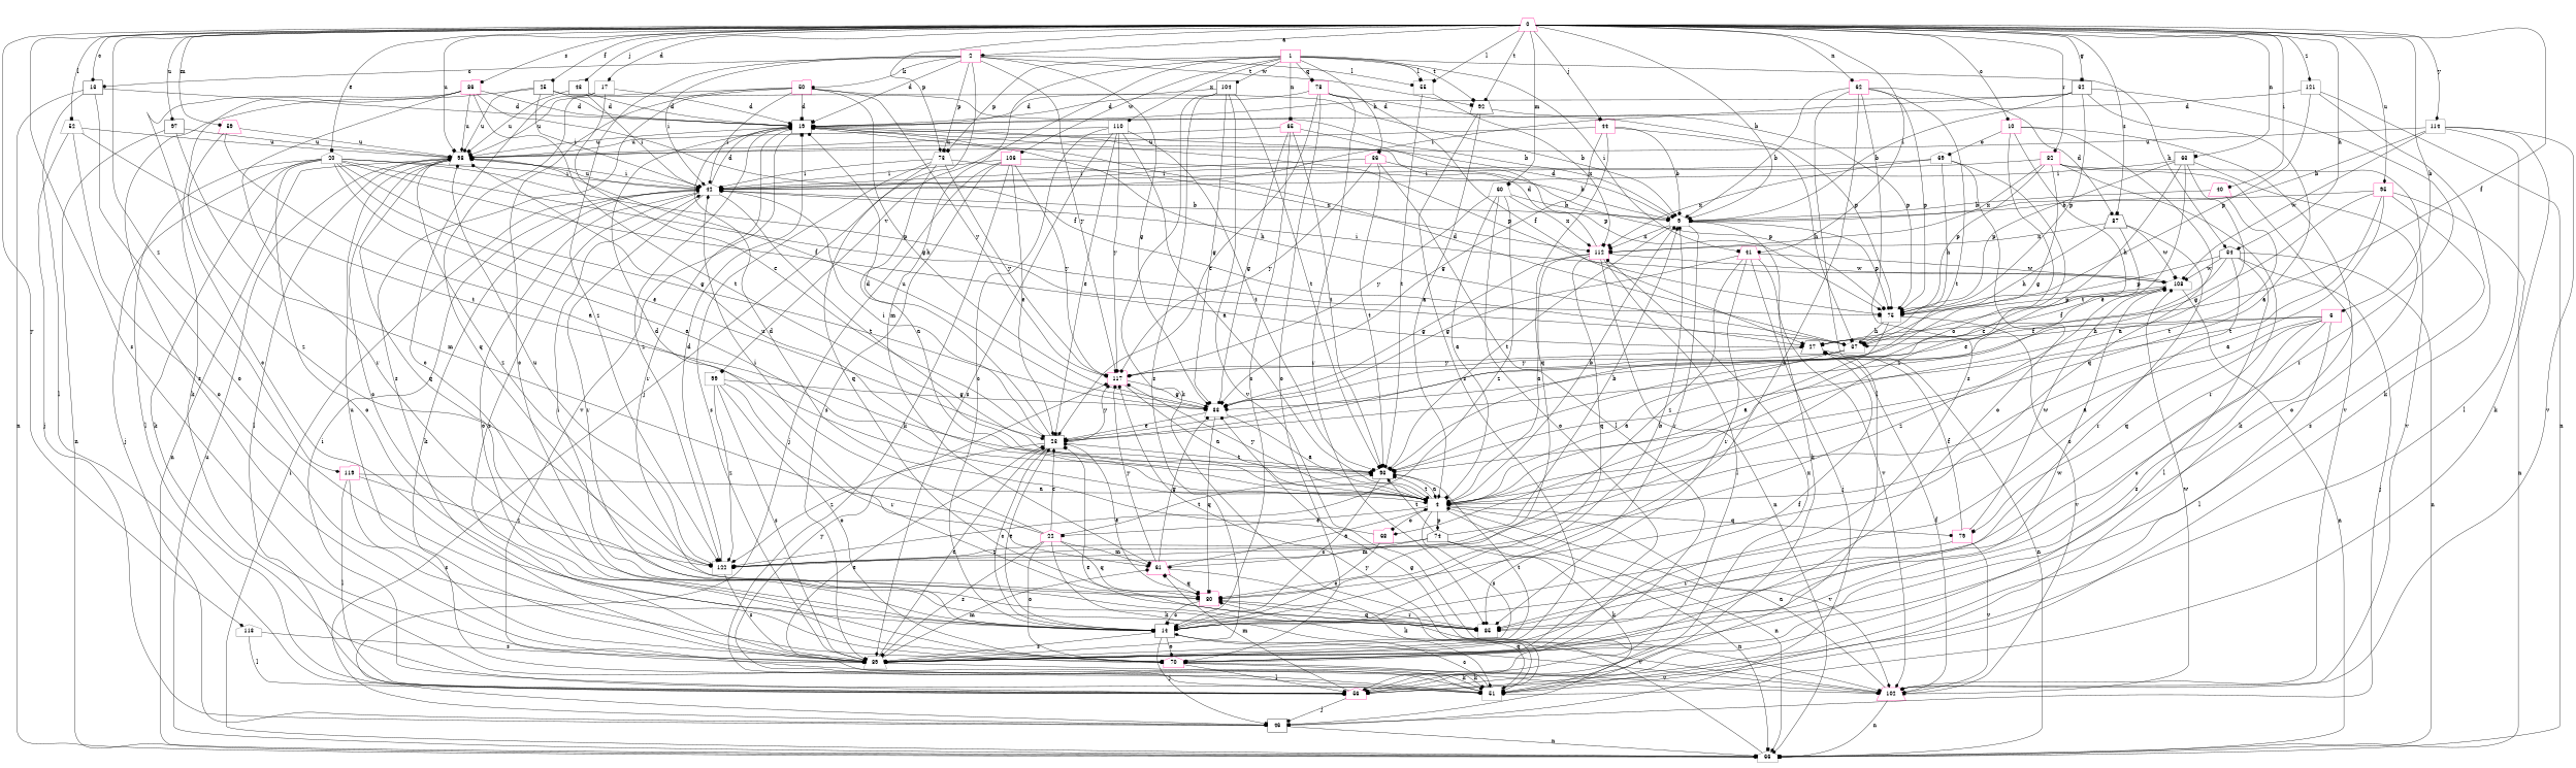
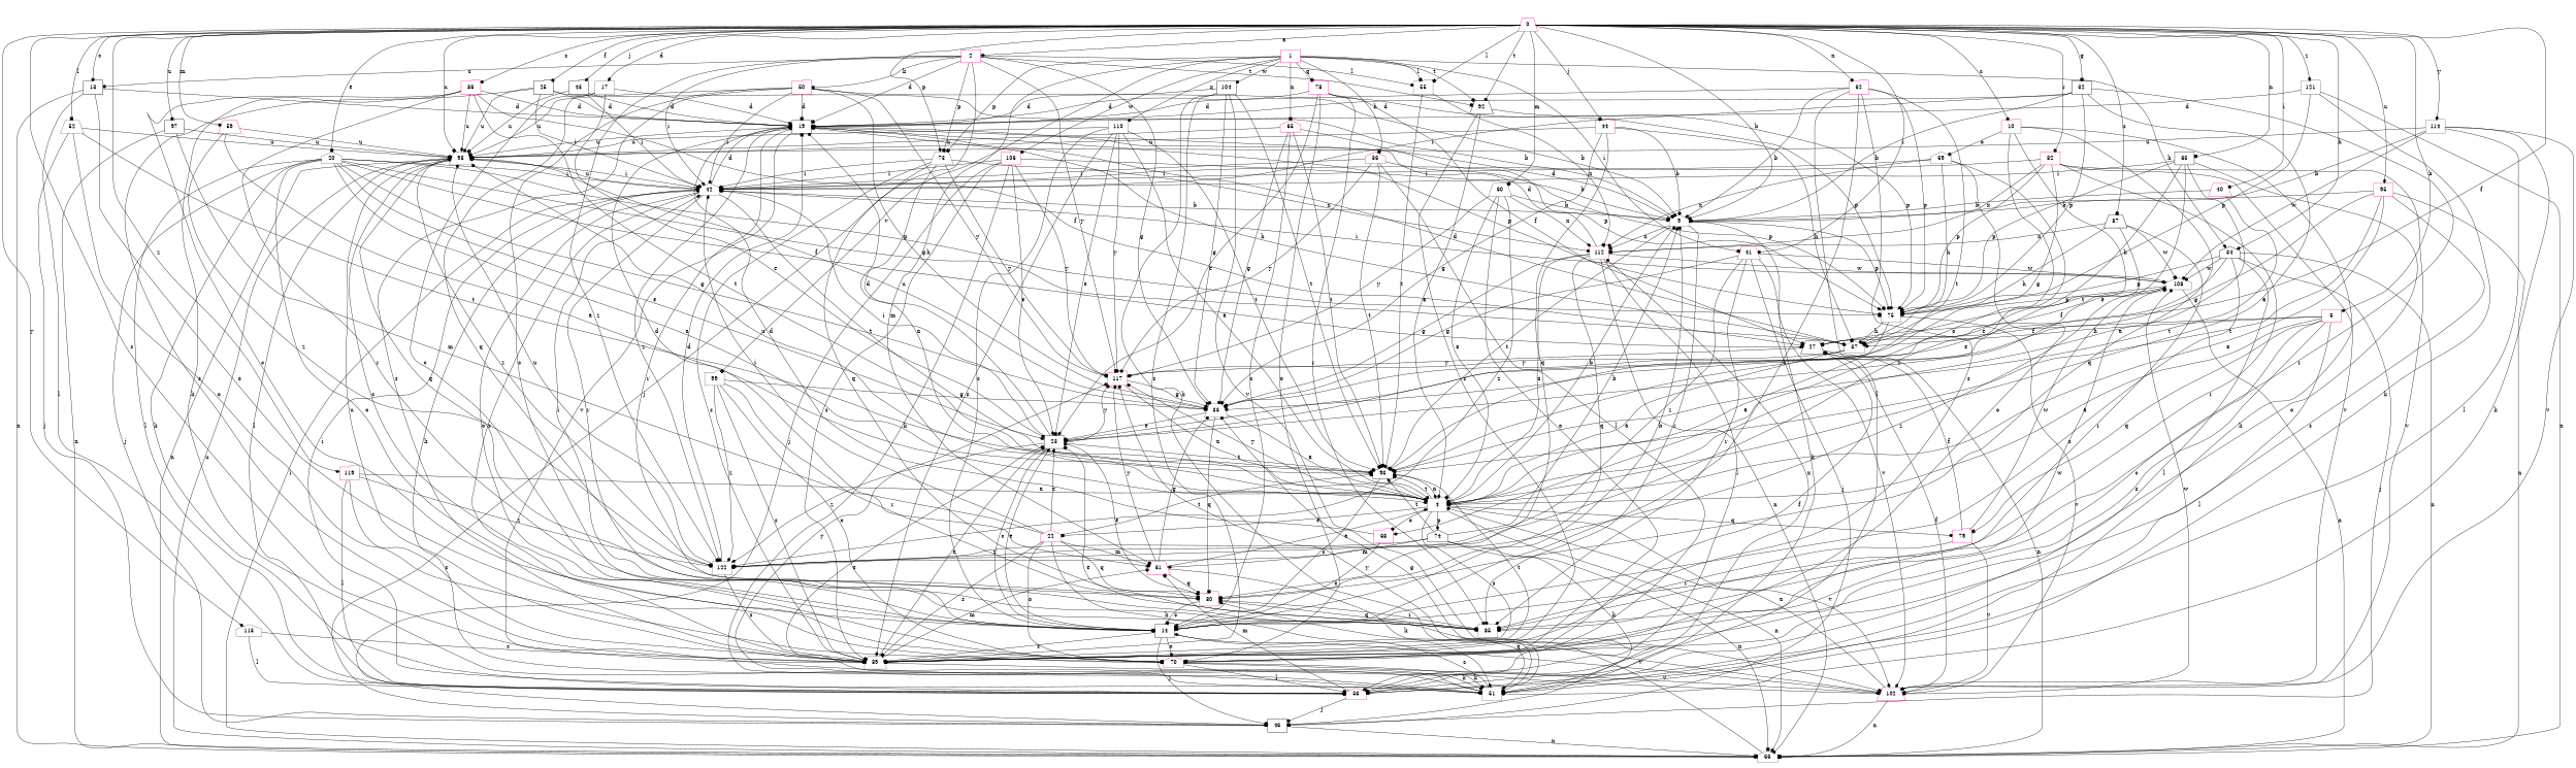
  strict digraph {
    node [color=deeppink shape=folder]
    edge [arrowhead=dot]
    0 [shape=trapezium]
    2 [shape=box]
    6 [shape=box]
    9 [color=gray40 shape=house]
    10
    13 [color=black]
    17 [color=gray40 shape=box]
    20 [color=gray40 shape=house]
    25 [color=black]
    27 [color=black shape=trapezium]
    32 [color=black shape=box]
    34 [color=black shape=house]
    40 [shape=trapezium]
    41 [shape=trapezium]
    43 [color=black]
    44
    52 [color=gray40 shape=trapezium]
    55 [color=gray40]
    59 [shape=trapezium]
    60 [color=gray40 shape=trapezium]
    62
    63 [color=black shape=box]
    73 [color=gray40 shape=trapezium]
    82 [shape=box]
    86
    87 [color=black shape=trapezium]
    89 [color=gray40 shape=trapezium]
    92 [color=black shape=trapezium]
    95 [shape=box]
    97 [color=black]
    98 [color=gray40 shape=trapezium]
    113 [color=gray40 shape=house]
    114 [color=gray40]
    119
    121 [color=gray40]
    19 [color=black shape=box]
    33 [color=gray40 shape=trapezium]
    42 [color=gray40 shape=house]
    46 [color=black shape=box]
    50
    117
    122 [color=gray40 shape=box]
    4 [color=gray40]
    79
    14 [color=black]
    37 [color=gray40 shape=house]
    56 [shape=house]
    93 [color=black shape=house]
    51 [color=gray40]
    75 [color=gray40]
    85 [color=gray40 shape=box]
    112
    68
    102 [shape=trapezium]
    69 [color=gray40 shape=house]
    80
    66 [color=gray40 shape=house]
    70 [shape=house]
    23 [color=black shape=box]
    108 [color=gray40 shape=house]
    61 [shape=trapezium]
    1 [shape=box]
    36 [shape=house]
    65 [shape=house]
    78 [shape=box]
    99 [color=gray40]
    104 [color=black shape=box]
    106
    110 [color=gray40]
    22 [shape=house]
    74 [color=black shape=house]
    0 -> 2 [arrowhead=diamond label=a]
    0 -> 6 [arrowhead=diamond label=b]
    0 -> 9 [arrowhead=diamond label=b]
    0 -> 10 [label=c]
    0 -> 13 [label=c]
    0 -> 17 [arrowhead=diamond label=d]
    0 -> 20 [arrowhead=box label=e]
    0 -> 25 [label=f]
    0 -> 27 [label=f]
    0 -> 32 [arrowhead=box label=g]
    0 -> 34 [arrowhead=diamond label=h]
    0 -> 40 [label=i]
    0 -> 41 [label=i]
    0 -> 43 [arrowhead=diamond label=j]
    0 -> 44 [arrowhead=box label=j]
    0 -> 52 [arrowhead=box label=l]
    0 -> 55 [arrowhead=box label=l]
    0 -> 59 [label=m]
    0 -> 60 [arrowhead=box label=m]
    0 -> 62 [label=n]
    0 -> 63 [arrowhead=box label=n]
    0 -> 73 [arrowhead=diamond label=p]
    0 -> 82 [label=r]
    0 -> 86 [label=s]
    0 -> 87 [arrowhead=box label=s]
    0 -> 89 [arrowhead=diamond label=s]
    0 -> 92 [label=t]
    0 -> 95 [arrowhead=diamond label=u]
    0 -> 97 [label=u]
    0 -> 98 [arrowhead=box label=u]
    0 -> 113 [arrowhead=diamond label=y]
    0 -> 114 [arrowhead=diamond label=y]
    0 -> 119 [arrowhead=diamond label=z]
    0 -> 121 [arrowhead=diamond label=z]
    2 -> 13 [label=c]
    2 -> 55 [label=l]
    2 -> 73 [arrowhead=box label=p]
    2 -> 92 [arrowhead=box label=t]
    2 -> 19 [arrowhead=box label=d]
    2 -> 33 [arrowhead=diamond label=g]
    2 -> 42 [arrowhead=diamond label=i]
    2 -> 46 [arrowhead=diamond label=j]
    2 -> 50 [label=k]
    2 -> 117 [arrowhead=box label=y]
    2 -> 122 [arrowhead=box label=z]
    6 -> 27 [arrowhead=box label=f]
    6 -> 89 [arrowhead=diamond label=s]
    6 -> 4 [label=a]
    6 -> 79 [arrowhead=box label=q]
    6 -> 14 [label=c]
    6 -> 37 [arrowhead=diamond label=h]
    6 -> 56 [label=l]
    9 -> 19 [arrowhead=box label=d]
    9 -> 93 [label=t]
    9 -> 51 [label=k]
    9 -> 75 [label=p]
    9 -> 85 [label=r]
    9 -> 112 [arrowhead=box label=x]
    10 -> 93 [label=t]
    10 -> 68 [arrowhead=diamond label=o]
    10 -> 102 [label=v]
    10 -> 69 [label=o]
    10 -> 80 [arrowhead=box label=q]
    13 -> 19 [arrowhead=box label=d]
    13 -> 56 [arrowhead=box label=l]
    13 -> 66 [arrowhead=diamond label=n]
    13 -> 70 [arrowhead=box label=o]
    17 -> 19 [arrowhead=diamond label=d]
    17 -> 14 [label=c]
    17 -> 80 [arrowhead=box label=q]
    17 -> 23 [label=e]
    20 -> 27 [arrowhead=diamond label=f]
    20 -> 33 [arrowhead=diamond label=g]
    20 -> 42 [arrowhead=box label=i]
    20 -> 46 [label=j]
    20 -> 4 [label=a]
    20 -> 37 [arrowhead=diamond label=h]
    20 -> 56 [label=l]
    20 -> 51 [arrowhead=diamond label=k]
    20 -> 75 [arrowhead=box label=p]
    20 -> 70 [arrowhead=box label=o]
    20 -> 23 [arrowhead=diamond label=e]
    25 -> 9 [arrowhead=box label=b]
    25 -> 89 [label=s]
    25 -> 98 [label=u]
    25 -> 19 [arrowhead=box label=d]
    25 -> 42 [label=i]
    27 -> 117 [arrowhead=diamond label=y]
    27 -> 66 [arrowhead=box label=n]
    32 -> 9 [arrowhead=box label=b]
    32 -> 19 [arrowhead=diamond label=d]
    32 -> 42 [arrowhead=box label=i]
    32 -> 4 [arrowhead=box label=a]
    32 -> 75 [arrowhead=box label=p]
    32 -> 85 [arrowhead=box label=r]
    34 -> 46 [label=j]
    34 -> 14 [arrowhead=diamond label=c]
    34 -> 56 [label=l]
    34 -> 75 [arrowhead=diamond label=p]
    34 -> 66 [arrowhead=box label=n]
    34 -> 23 [arrowhead=diamond label=e]
    34 -> 108 [label=w]
    40 -> 9 [arrowhead=diamond label=b]
    40 -> 93 [arrowhead=diamond label=t]
    41 -> 33 [label=g]
    41 -> 46 [arrowhead=box label=j]
    41 -> 122 [arrowhead=diamond label=z]
    41 -> 85 [arrowhead=diamond label=r]
    41 -> 102 [arrowhead=diamond label=v]
    41 -> 108 [arrowhead=diamond label=w]
    43 -> 98 [arrowhead=box label=u]
    43 -> 19 [arrowhead=box label=d]
    43 -> 42 [label=i]
    44 -> 9 [label=b]
    44 -> 98 [arrowhead=box label=u]
    44 -> 33 [arrowhead=box label=g]
    44 -> 37 [arrowhead=box label=h]
    44 -> 80 [label=q]
    52 -> 98 [label=u]
    52 -> 46 [label=j]
    52 -> 93 [arrowhead=diamond label=t]
    52 -> 70 [label=o]
    55 -> 93 [label=t]
    55 -> 112 [arrowhead=box label=x]
    59 -> 98 [arrowhead=diamond label=u]
    59 -> 122 [arrowhead=diamond label=z]
    59 -> 4 [arrowhead=diamond label=a]
    60 -> 9 [label=b]
    60 -> 117 [arrowhead=diamond label=y]
    60 -> 122 [arrowhead=diamond label=z]
    60 -> 4 [arrowhead=box label=a]
    60 -> 112 [arrowhead=diamond label=x]
    60 -> 70 [arrowhead=box label=o]
    62 -> 9 [arrowhead=diamond label=b]
    62 -> 89 [arrowhead=diamond label=s]
-   62 -> 87 [label=d]
+   62 -> 19 [label=d]
    62 -> 14 [arrowhead=box label=c]
    62 -> 56 [label=l]
    62 -> 93 [arrowhead=box label=t]
    62 -> 75 [arrowhead=box label=p]
    63 -> 42 [arrowhead=diamond label=i]
    63 -> 4 [arrowhead=diamond label=a]
    63 -> 37 [arrowhead=box label=h]
    63 -> 75 [arrowhead=diamond label=p]
    63 -> 70 [arrowhead=box label=o]
    63 -> 23 [arrowhead=box label=e]
    73 -> 89 [arrowhead=box label=s]
    73 -> 42 [arrowhead=diamond label=i]
    73 -> 117 [arrowhead=box label=y]
    73 -> 4 [label=a]
    73 -> 112 [label=x]
    73 -> 80 [arrowhead=box label=q]
    82 -> 33 [arrowhead=diamond label=g]
    82 -> 42 [label=i]
    82 -> 51 [arrowhead=box label=k]
    82 -> 75 [arrowhead=box label=p]
    82 -> 85 [arrowhead=box label=r]
    82 -> 112 [arrowhead=box label=x]
    82 -> 102 [arrowhead=diamond label=v]
    86 -> 27 [arrowhead=box label=f]
    86 -> 98 [arrowhead=diamond label=u]
    86 -> 19 [arrowhead=box label=d]
    86 -> 14 [label=c]
    86 -> 93 [arrowhead=diamond label=t]
    86 -> 51 [arrowhead=diamond label=k]
    86 -> 85 [arrowhead=box label=r]
    87 -> 37 [arrowhead=box label=h]
    87 -> 85 [label=r]
    87 -> 112 [arrowhead=box label=x]
    87 -> 23 [arrowhead=diamond label=e]
    87 -> 108 [arrowhead=box label=w]
    89 -> 98 [label=u]
    89 -> 93 [label=t]
    89 -> 51 [label=k]
    89 -> 23 [label=e]
    89 -> 108 [label=w]
    89 -> 61 [label=m]
    92 -> 89 [arrowhead=box label=s]
    92 -> 4 [arrowhead=diamond label=a]
    92 -> 75 [arrowhead=diamond label=p]
    95 -> 9 [arrowhead=box label=b]
    95 -> 89 [arrowhead=box label=s]
    95 -> 33 [label=g]
    95 -> 4 [arrowhead=box label=a]
    95 -> 93 [label=t]
    95 -> 66 [label=n]
    97 -> 98 [arrowhead=diamond label=u]
    97 -> 66 [arrowhead=diamond label=n]
    97 -> 61 [arrowhead=diamond label=m]
    98 -> 42 [arrowhead=box label=i]
    98 -> 122 [arrowhead=box label=z]
    98 -> 14 [arrowhead=box label=c]
    98 -> 56 [arrowhead=diamond label=l]
    98 -> 80 [arrowhead=box label=q]
    98 -> 66 [arrowhead=box label=n]
    113 -> 89 [arrowhead=box label=s]
    113 -> 56 [label=l]
    114 -> 9 [label=b]
    114 -> 98 [label=u]
    114 -> 56 [arrowhead=box label=l]
    114 -> 51 [label=k]
    114 -> 102 [arrowhead=diamond label=v]
    114 -> 108 [label=w]
    119 -> 89 [arrowhead=box label=s]
    119 -> 122 [label=z]
    119 -> 4 [arrowhead=diamond label=a]
    119 -> 56 [arrowhead=diamond label=l]
    121 -> 19 [arrowhead=box label=d]
    121 -> 51 [arrowhead=diamond label=k]
    121 -> 75 [label=p]
    121 -> 66 [arrowhead=box label=n]
    19 -> 98 [label=u]
    19 -> 122 [arrowhead=box label=z]
    19 -> 37 [label=h]
    19 -> 75 [label=p]
    19 -> 85 [arrowhead=diamond label=r]
    19 -> 102 [arrowhead=diamond label=v]
    33 -> 98 [arrowhead=diamond label=u]
    33 -> 4 [arrowhead=diamond label=a]
    33 -> 80 [arrowhead=box label=q]
    33 -> 23 [arrowhead=box label=e]
    42 -> 9 [label=b]
    42 -> 89 [arrowhead=diamond label=s]
    42 -> 98 [arrowhead=box label=u]
    42 -> 19 [arrowhead=diamond label=d]
    42 -> 93 [arrowhead=diamond label=t]
    42 -> 51 [arrowhead=diamond label=k]
    42 -> 85 [arrowhead=box label=r]
    42 -> 70 [arrowhead=box label=o]
    46 -> 33 [label=g]
    46 -> 66 [arrowhead=box label=n]
    50 -> 9 [label=b]
    50 -> 89 [arrowhead=diamond label=s]
    50 -> 98 [arrowhead=box label=u]
    50 -> 19 [arrowhead=box label=d]
    50 -> 33 [arrowhead=diamond label=g]
    50 -> 42 [label=i]
    50 -> 117 [label=y]
    50 -> 14 [arrowhead=diamond label=c]
    117 -> 33 [arrowhead=diamond label=g]
    117 -> 4 [arrowhead=diamond label=a]
    122 -> 89 [label=s]
    122 -> 98 [label=u]
    122 -> 19 [arrowhead=box label=d]
    4 -> 9 [label=b]
    4 -> 89 [arrowhead=box label=s]
    4 -> 98 [label=u]
    4 -> 117 [label=y]
    4 -> 79 [label=q]
    4 -> 93 [arrowhead=box label=t]
    4 -> 68 [label=o]
    4 -> 102 [arrowhead=diamond label=v]
    4 -> 66 [arrowhead=diamond label=n]
    4 -> 22 [arrowhead=box label=e]
    4 -> 74 [arrowhead=diamond label=p]
    79 -> 27 [arrowhead=diamond label=f]
    79 -> 85 [label=r]
    79 -> 102 [arrowhead=diamond label=v]
    79 -> 108 [arrowhead=box label=w]
    14 -> 9 [label=b]
    14 -> 89 [label=s]
    14 -> 42 [arrowhead=diamond label=i]
    14 -> 46 [arrowhead=box label=j]
    14 -> 102 [arrowhead=box label=v]
    14 -> 70 [arrowhead=diamond label=o]
    14 -> 23 [arrowhead=diamond label=e]
    37 -> 19 [arrowhead=box label=d]
    37 -> 117 [label=y]
    37 -> 4 [arrowhead=diamond label=a]
    56 -> 42 [label=i]
    56 -> 46 [label=j]
    56 -> 112 [label=x]
    56 -> 61 [arrowhead=box label=m]
    93 -> 4 [arrowhead=diamond label=a]
    93 -> 14 [arrowhead=box label=c]
    51 -> 117 [arrowhead=diamond label=y]
    51 -> 14 [arrowhead=diamond label=c]
    51 -> 80 [arrowhead=diamond label=q]
    51 -> 23 [arrowhead=diamond label=e]
    75 -> 4 [label=a]
    75 -> 37 [label=h]
    75 -> 102 [arrowhead=box label=v]
    85 -> 80 [arrowhead=box label=q]
    112 -> 19 [label=d]
    112 -> 33 [arrowhead=box label=g]
    112 -> 4 [label=a]
    112 -> 56 [arrowhead=diamond label=l]
    112 -> 80 [label=q]
    112 -> 66 [label=n]
    112 -> 108 [arrowhead=diamond label=w]
    68 -> 19 [arrowhead=diamond label=d]
    68 -> 14 [arrowhead=box label=c]
    102 -> 27 [arrowhead=diamond label=f]
    102 -> 4 [label=a]
    102 -> 66 [arrowhead=box label=n]
    102 -> 23 [arrowhead=box label=e]
    102 -> 108 [label=w]
    69 -> 42 [label=i]
    69 -> 122 [arrowhead=box label=z]
    69 -> 37 [arrowhead=diamond label=h]
    69 -> 112 [label=x]
    69 -> 70 [label=o]
    80 -> 14 [arrowhead=box label=c]
    80 -> 85 [label=r]
    80 -> 23 [label=e]
    66 -> 98 [arrowhead=diamond label=u]
    66 -> 42 [label=i]
    66 -> 117 [label=y]
    70 -> 27 [arrowhead=box label=f]
    70 -> 56 [arrowhead=box label=l]
    70 -> 51 [label=k]
    70 -> 102 [label=v]
    23 -> 19 [label=d]
    23 -> 42 [label=i]
    23 -> 117 [label=y]
    23 -> 122 [arrowhead=diamond label=z]
    23 -> 14 [arrowhead=box label=c]
    23 -> 93 [label=t]
    108 -> 27 [label=f]
    108 -> 42 [arrowhead=diamond label=i]
    108 -> 122 [label=z]
    108 -> 75 [arrowhead=box label=p]
    108 -> 66 [arrowhead=box label=n]
    61 -> 33 [label=g]
    61 -> 117 [label=y]
    61 -> 4 [arrowhead=diamond label=a]
    61 -> 51 [label=k]
    61 -> 80 [label=q]
    1 -> 34 [arrowhead=diamond label=h]
    1 -> 41 [arrowhead=box label=i]
    1 -> 55 [arrowhead=box label=l]
    1 -> 73 [arrowhead=box label=p]
    1 -> 92 [arrowhead=box label=t]
    1 -> 61 [label=m]
    1 -> 36 [arrowhead=box label=h]
    1 -> 65 [arrowhead=box label=n]
    1 -> 78 [arrowhead=box label=q]
    1 -> 99 [arrowhead=box label=v]
    1 -> 104 [label=w]
    1 -> 106 [label=w]
    1 -> 110 [label=x]
    36 -> 42 [arrowhead=box label=i]
    36 -> 117 [label=y]
    36 -> 56 [arrowhead=diamond label=l]
    36 -> 93 [arrowhead=box label=t]
    36 -> 75 [arrowhead=box label=p]
    65 -> 98 [label=u]
    65 -> 33 [label=g]
    65 -> 14 [arrowhead=diamond label=c]
    65 -> 93 [arrowhead=box label=t]
    65 -> 75 [arrowhead=diamond label=p]
    78 -> 27 [arrowhead=diamond label=f]
    78 -> 19 [arrowhead=diamond label=d]
    78 -> 75 [label=p]
    78 -> 85 [label=r]
    78 -> 70 [arrowhead=diamond label=o]
    78 -> 23 [arrowhead=diamond label=e]
    99 -> 89 [label=s]
    99 -> 33 [arrowhead=box label=g]
    99 -> 122 [arrowhead=diamond label=z]
    99 -> 85 [arrowhead=diamond label=r]
    99 -> 70 [arrowhead=diamond label=o]
    104 -> 89 [arrowhead=box label=s]
    104 -> 19 [arrowhead=diamond label=d]
    104 -> 33 [label=g]
    104 -> 93 [arrowhead=box label=t]
    104 -> 51 [arrowhead=diamond label=k]
    104 -> 102 [arrowhead=box label=v]
    106 -> 9 [arrowhead=box label=b]
    106 -> 89 [arrowhead=box label=s]
    106 -> 42 [arrowhead=diamond label=i]
    106 -> 46 [arrowhead=diamond label=j]
    106 -> 117 [arrowhead=diamond label=y]
    106 -> 51 [arrowhead=box label=k]
    106 -> 23 [arrowhead=diamond label=e]
    110 -> 89 [arrowhead=diamond label=s]
    110 -> 98 [arrowhead=diamond label=u]
    110 -> 117 [label=y]
    110 -> 4 [label=a]
    110 -> 14 [label=c]
    110 -> 93 [arrowhead=box label=t]
    110 -> 23 [arrowhead=box label=e]
    22 -> 89 [arrowhead=box label=s]
    22 -> 19 [label=d]
    22 -> 42 [arrowhead=diamond label=i]
    22 -> 93 [arrowhead=box label=t]
    22 -> 51 [arrowhead=diamond label=k]
    22 -> 80 [arrowhead=diamond label=q]
    22 -> 70 [arrowhead=box label=o]
    22 -> 23 [arrowhead=diamond label=e]
    22 -> 61 [label=m]
    74 -> 9 [arrowhead=diamond label=b]
    74 -> 122 [label=z]
    74 -> 93 [arrowhead=diamond label=t]
    74 -> 51 [label=k]
    74 -> 66 [arrowhead=box label=n]
    74 -> 61 [arrowhead=diamond label=m]
  }
